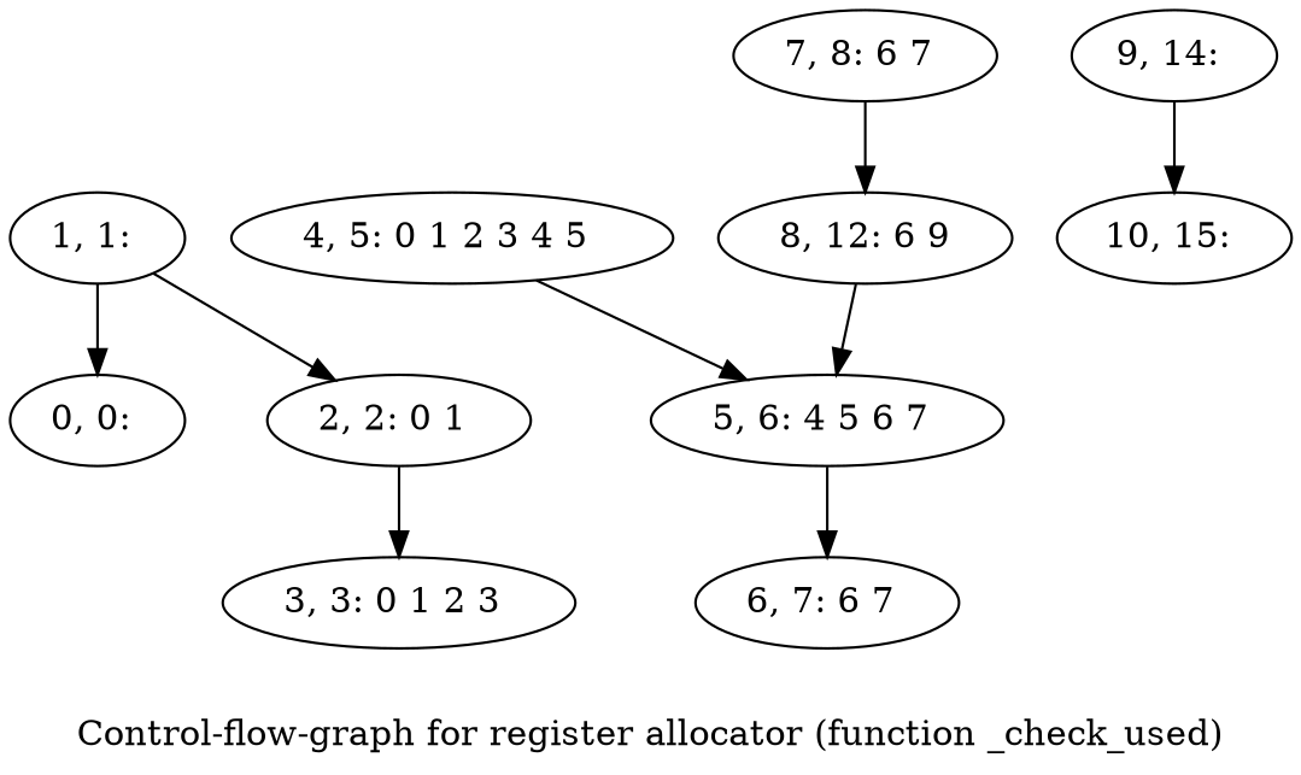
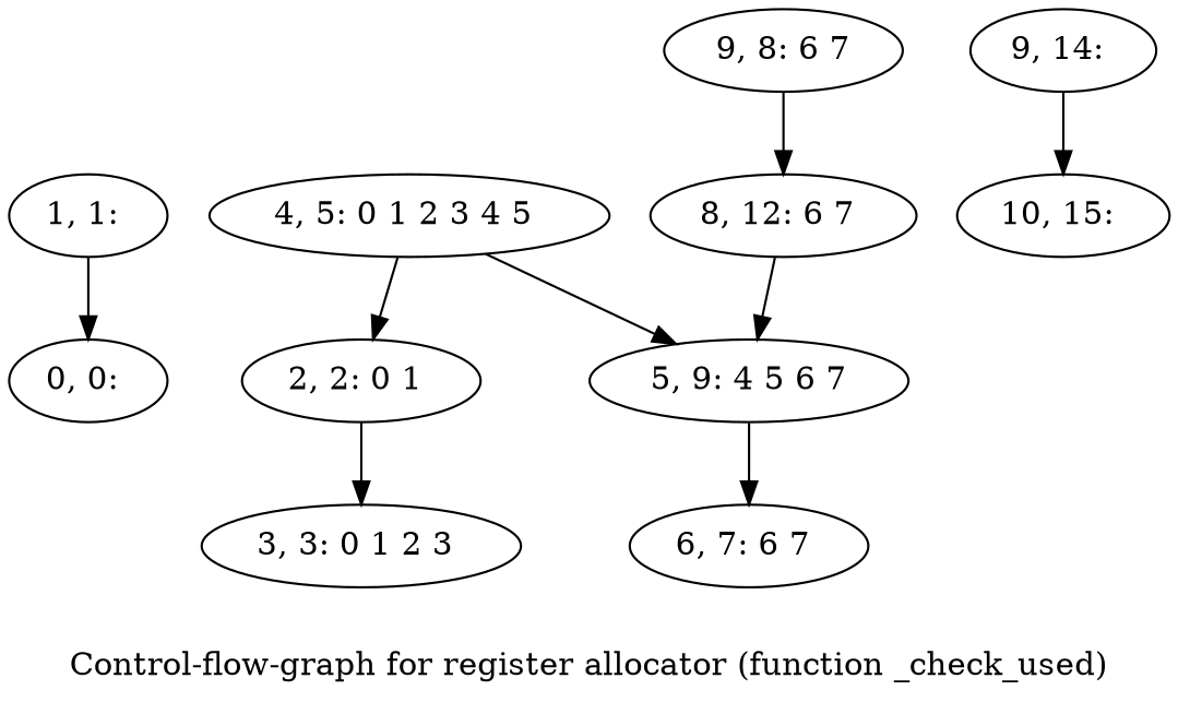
  digraph {
    label="Control-flow-graph for register allocator (function _check_used)"
    n1 [label="0, 0: "]
    n2 [label="1, 1: "]
    n3 [label="2, 2: 0 1 "]
    n4 [label="3, 3: 0 1 2 3 "]
    n5 [label="4, 5: 0 1 2 3 4 5 "]
-   n6 [label="5, 6: 4 5 6 7 "]
+   n6 [label="5, 9: 4 5 6 7"]
    n7 [label="6, 7: 6 7 "]
-   n8 [label="7, 8: 6 7 "]
-   n9 [label="8, 12: 6 9"]
+   n8 [label="9, 8: 6 7"]
+   n9 [label="8, 12: 6 7 "]
    n10 [label="9, 14: "]
    n11 [label="10, 15: "]
    n2 -> n1
-   n2 -> n3
+   n5 -> n3
    n3 -> n4
    n5 -> n6
    n6 -> n7
    n8 -> n9
    n9 -> n6
    n10 -> n11
  }
